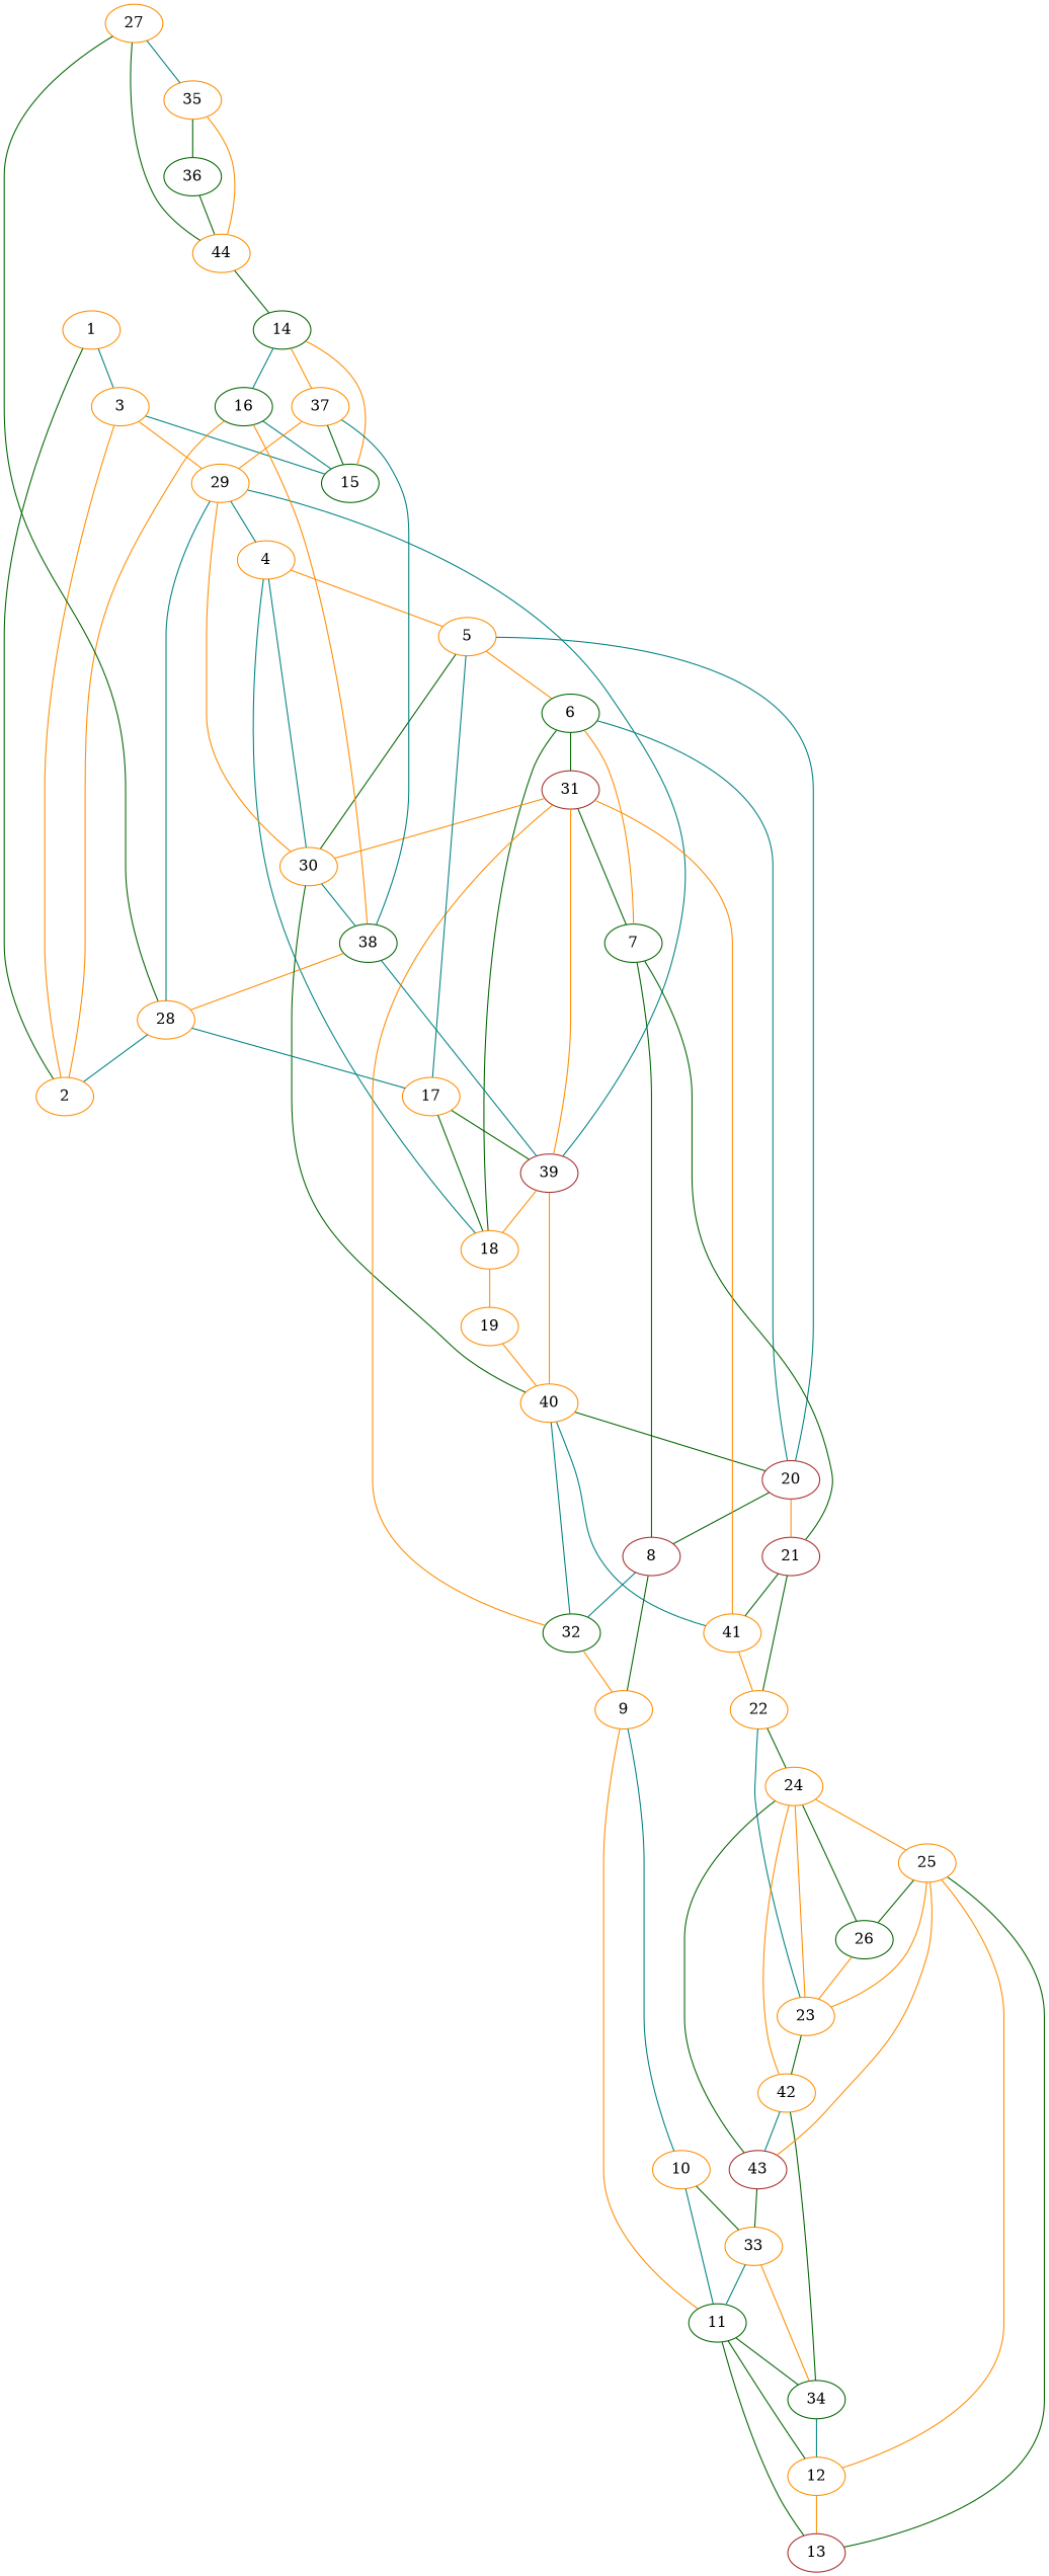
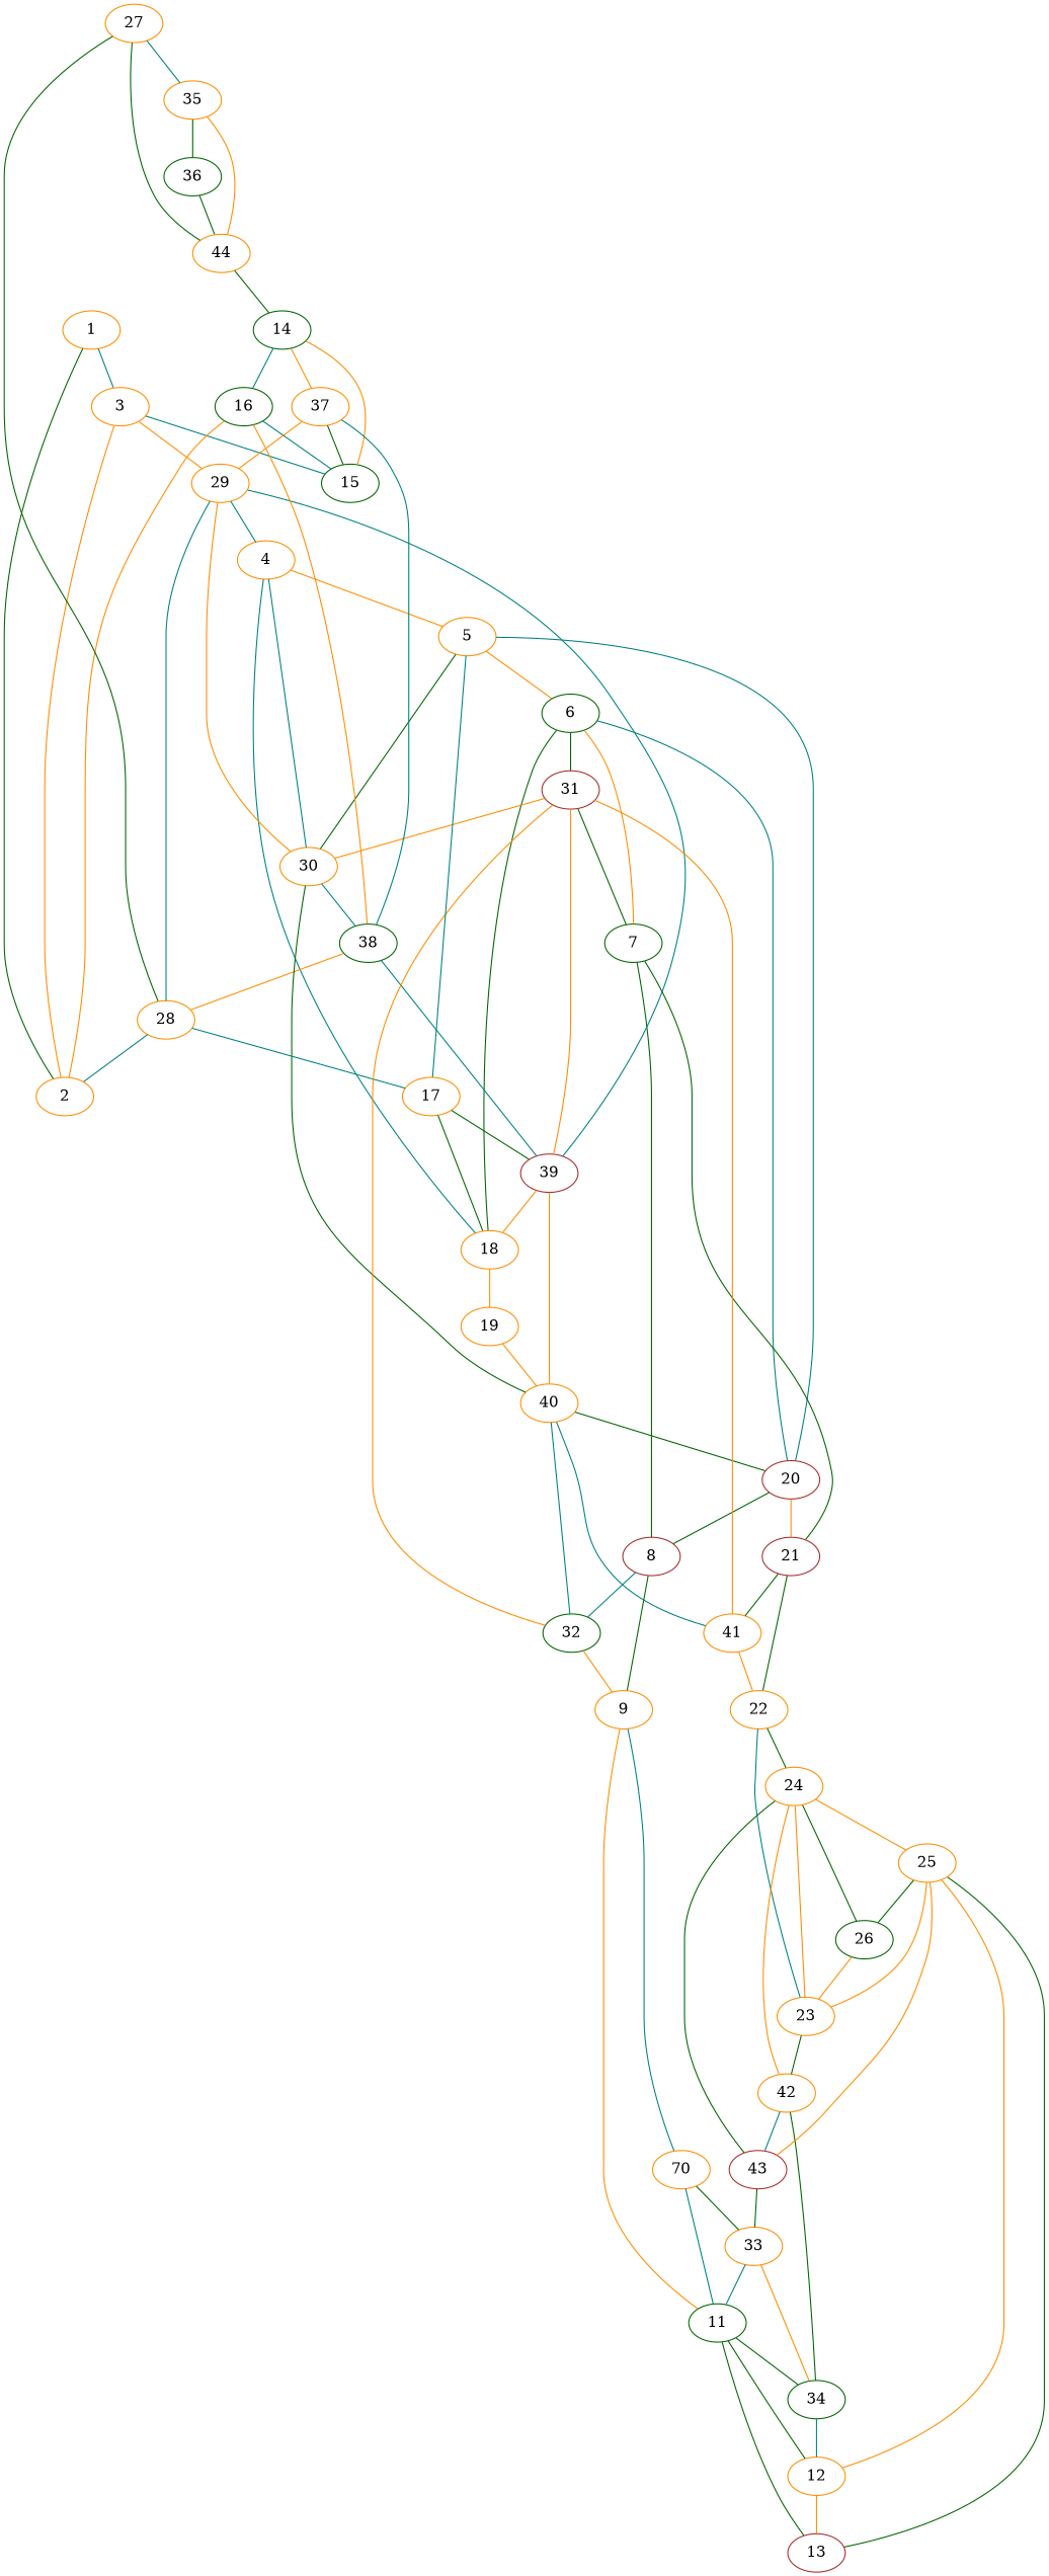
  graph {
    node [aaLength=6 color=darkorange sequence=FFVGGN type=0]
    edge [color=darkorange distance0=0.0 frequency=1 type0=2]
    1 [aaLength=15 sequence=SKQSIKEIVERLNTA]
    2 [aaLength=3 sequence=PAT]
    3 [aaLength=9 sequence=YLDYSVSLV]
    15 [aaLength=3 color=darkgreen sequence=PAT]
    29 [aaLength=5 sequence=VTVGA type=1]
    4 [aaLength=8 sequence=SVDQIKDV]
    5 [aaLength=8 sequence=HSERRSYF]
    18 [aaLength=7 sequence=HSERRSY]
    30 [aaLength=4 sequence=YVIL type=1]
    6 [aaLength=15 color=darkgreen sequence=DDKFIADKTKFALGQ]
    20 [aaLength=7 color=brown sequence=TLEEKKA]
    19 [aaLength=15 sequence=DDKFIADKTKFALGQ]
    38 [aaLength=5 color=darkgreen sequence=VTVGA type=1]
    31 [color=brown sequence=GVILCI type=1]
    40 [sequence=GVILCI type=1]
    28 [sequence=VEVVIC type=1]
    7 [aaLength=7 color=darkgreen sequence=TLEEKKA]
    39 [aaLength=4 color=brown sequence=YVIL type=1]
    8 [aaLength=17 color=brown sequence=KTLDVVERQLNAVLEEV]
    21 [aaLength=17 color=brown sequence=KTLDVVERQLNAVLEEV]
    32 [aaLength=5 color=darkgreen sequence=VVVAY type=1]
    41 [aaLength=5 sequence=VVVAY type=1]
    9 [aaLength=21 sequence=TPEDAQDIHASIRKFLASKLG]
    22 [aaLength=21 sequence=TPEDAQDIHASIRKFLASKLG]
-   10 [aaLength=8 sequence=GDKAASEL]
+   10 [aaLength=8 sequence=GDKAASEL label=70]
    11 [color=darkgreen sequence=NAVTFK]
    33 [aaLength=4 sequence=RILY type=1]
    12 [sequence=GGASLK]
    13 [aaLength=8 color=brown sequence=PEFVDIIN]
    34 [aaLength=4 color=darkgreen sequence=GFLV type=1]
    25 [aaLength=7 sequence=GGASLKP]
    26 [aaLength=7 color=darkgreen sequence=EFVDIIN]
    23 [aaLength=8 sequence=GDKAASEL]
    14 [aaLength=15 color=darkgreen sequence=SKQSIKEIVERLNTA]
    16 [aaLength=9 color=darkgreen sequence=YLDYSVSLV]
    37 [sequence=VEVVIC type=1]
    17 [aaLength=8 sequence=SVDQIKDV]
    24 [sequence=NAVTFK]
    42 [aaLength=4 sequence=RILY type=1]
    43 [aaLength=4 color=brown sequence=GFLV type=1]
    27 [type=1]
    35 [type=1]
    36 [color=darkgreen type=1]
    44 [type=1]
    1 -- 2 [color=darkgreen distance0=31.22494 type0=1]
    1 -- 3 [color=teal distance0=31.31106]
    3 -- 2 [distance0=8.341742 type0=1]
    3 -- 15 [color=teal distance0=11.59571]
    3 -- 29 [distance0=4.0 type0=4]
    29 -- 4 [color=teal distance0=15.0 type0=4]
    4 -- 5 [distance0=22.04274 type0=3]
    4 -- 18 [color=teal distance0=18.31499]
    4 -- 30 [color=teal distance0=3.0 type0=4]
    5 -- 6 [distance0=12.41002 distance1=2.0 frequency=2 type0=1 type1=4]
    5 -- 20 [color=teal distance0=16.28311 type0=3]
    18 -- 6 [color=darkgreen distance0=13.67959 type0=1]
    18 -- 19 [distance0=14.39587 distance1=3.0 frequency=2 type1=4]
    30 -- 29 [distance0=31.0]
    30 -- 5 [color=darkgreen distance0=1.0 type0=4]
    30 -- 38 [color=teal distance0=31.0 type0=3]
    6 -- 31 [color=darkgreen distance0=2.0 type0=4]
    20 -- 6 [color=teal distance0=31.52171 type0=3]
    20 -- 8 [color=darkgreen distance0=30.41412]
    20 -- 21 [distance0=14.9688 distance1=1.0 frequency=2 type0=1 type1=4]
    19 -- 40 [distance0=2.0 type0=4]
    38 -- 28 [distance0=23.0]
    31 -- 30 [distance0=32.0]
    31 -- 7 [color=darkgreen distance0=2.0 type0=4]
    31 -- 39 [distance0=32.0 type0=3]
    40 -- 30 [color=darkgreen distance0=32.0]
    40 -- 20 [color=darkgreen distance0=2.0 type0=4]
    40 -- 39 [distance0=32.0 type0=3]
    28 -- 2 [color=teal distance0=1.0 type0=4]
    28 -- 29 [color=teal distance0=23.0]
    28 -- 17 [color=teal distance0=15.0 type0=4]
    7 -- 6 [distance0=32.54852]
    7 -- 8 [color=darkgreen distance0=11.7837 distance1=1.0 frequency=2 type0=1 type1=4]
    7 -- 21 [color=darkgreen distance0=34.3672 type0=3]
    39 -- 29 [color=teal distance0=31.0]
    39 -- 18 [distance0=1.0 type0=4]
    39 -- 38 [color=teal distance0=31.0 type0=3]
    8 -- 32 [color=teal distance0=5.0 type0=4]
    21 -- 41 [color=darkgreen distance0=5.0 type0=4]
    32 -- 31 [distance0=38.0]
    32 -- 40 [color=teal distance0=38.0 type0=3]
    32 -- 9 [distance0=12.0 type0=4]
    41 -- 31 [distance0=38.0]
    41 -- 40 [color=teal distance0=38.0 type0=3]
    41 -- 22 [distance0=12.0 type0=4]
    9 -- 8 [color=darkgreen distance0=40.95375]
    9 -- 10 [color=teal distance0=22.05047 distance1=0.0 frequency=2 type0=1 type1=5]
    9 -- 11 [distance0=44.71877 type0=3]
    22 -- 21 [color=darkgreen distance0=41.19938 type0=3]
    22 -- 23 [color=teal distance0=24.8561 distance1=0.0 frequency=2 type0=1 type1=5]
    22 -- 24 [color=darkgreen distance0=41.04648]
    10 -- 11 [color=teal distance0=30.50016]
    10 -- 33 [color=darkgreen type0=5]
    11 -- 12 [color=darkgreen distance0=19.78739 type0=1]
    11 -- 13 [color=darkgreen distance0=25.16379]
    11 -- 34 [color=darkgreen distance0=6.0 type0=4]
    33 -- 11 [color=teal distance0=7.0 type0=4]
    33 -- 34 [distance0=23.0]
    12 -- 13 [distance0=7.294802 distance1=0.0 frequency=2 type0=1 type1=5]
    12 -- 25 [distance0=40.62478 type0=3]
    13 -- 25 [color=darkgreen distance0=43.14903 type0=3]
    34 -- 12 [color=teal type0=5]
    25 -- 26 [color=darkgreen distance0=12.2858 distance1=0.0 frequency=2 type0=1 type1=5]
    26 -- 23 [distance0=43.96018 type0=3]
    23 -- 25 [distance0=35.65265 type0=3]
    23 -- 24 [distance0=26.03208]
    23 -- 42 [color=darkgreen type0=5]
    14 -- 15 [distance0=30.89224 type0=1]
    14 -- 16 [color=teal distance0=31.31522]
    14 -- 37 [distance0=5.0 type0=4]
    16 -- 2 [distance0=14.12654]
    16 -- 15 [color=teal distance0=9.950137 type0=1]
    16 -- 38 [distance0=4.0 type0=4]
    37 -- 15 [color=darkgreen distance0=1.0 type0=4]
    37 -- 29 [distance0=23.0]
    37 -- 38 [color=teal distance0=23.0 type0=3]
    17 -- 5 [color=teal distance0=25.2701]
    17 -- 18 [color=darkgreen distance0=25.74308 type0=3]
    17 -- 39 [color=darkgreen distance0=3.0 type0=4]
    24 -- 25 [distance0=20.71132 type0=1]
    24 -- 26 [color=darkgreen distance0=23.71361]
    24 -- 43 [color=darkgreen distance0=6.0 type0=4]
    42 -- 34 [color=darkgreen distance0=23.0]
    42 -- 24 [distance0=7.0 type0=4]
    42 -- 43 [color=teal distance0=23.0 type0=3]
    43 -- 33 [color=darkgreen distance0=23.0]
    43 -- 25 [type0=5]
    27 -- 28 [color=darkgreen distance0=25.0 type0=4]
    27 -- 35 [color=teal type0=1]
    35 -- 36 [color=darkgreen]
    36 -- 44 [color=darkgreen distance1=0.0 frequency=2 type0=3 type1=5]
    44 -- 14 [color=darkgreen distance0=5.0 type0=4]
    44 -- 27 [color=darkgreen type0=1]
    44 -- 35
  }
